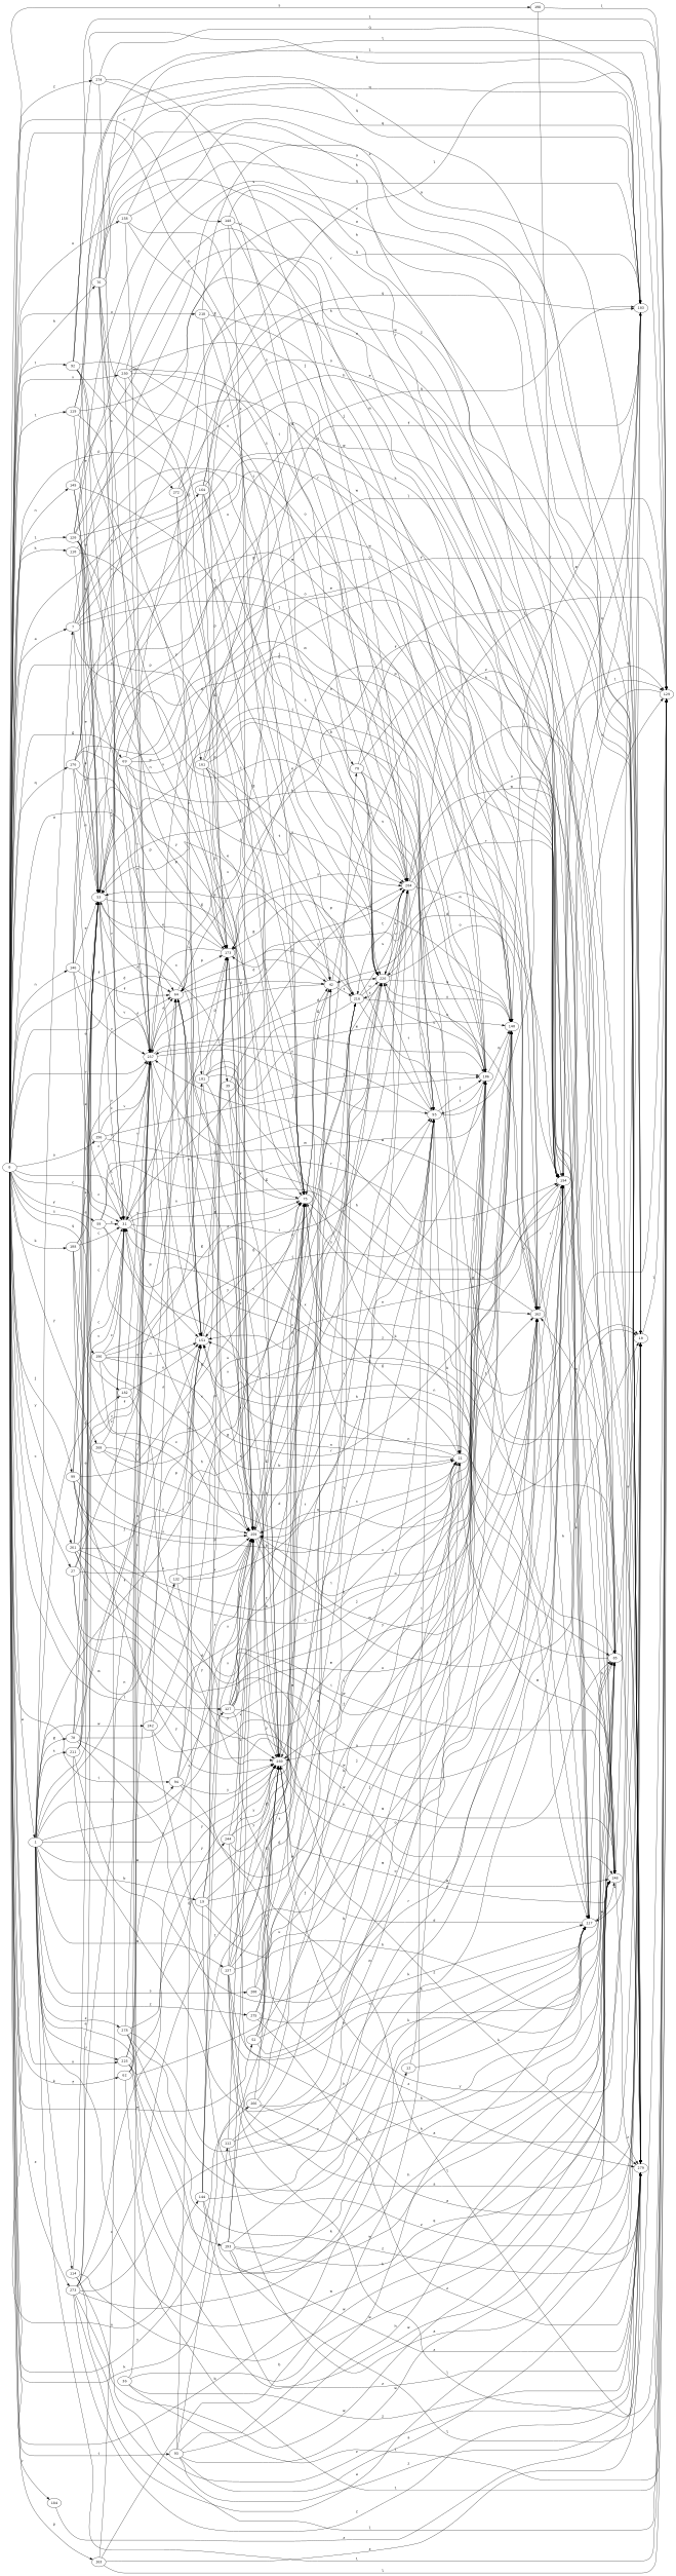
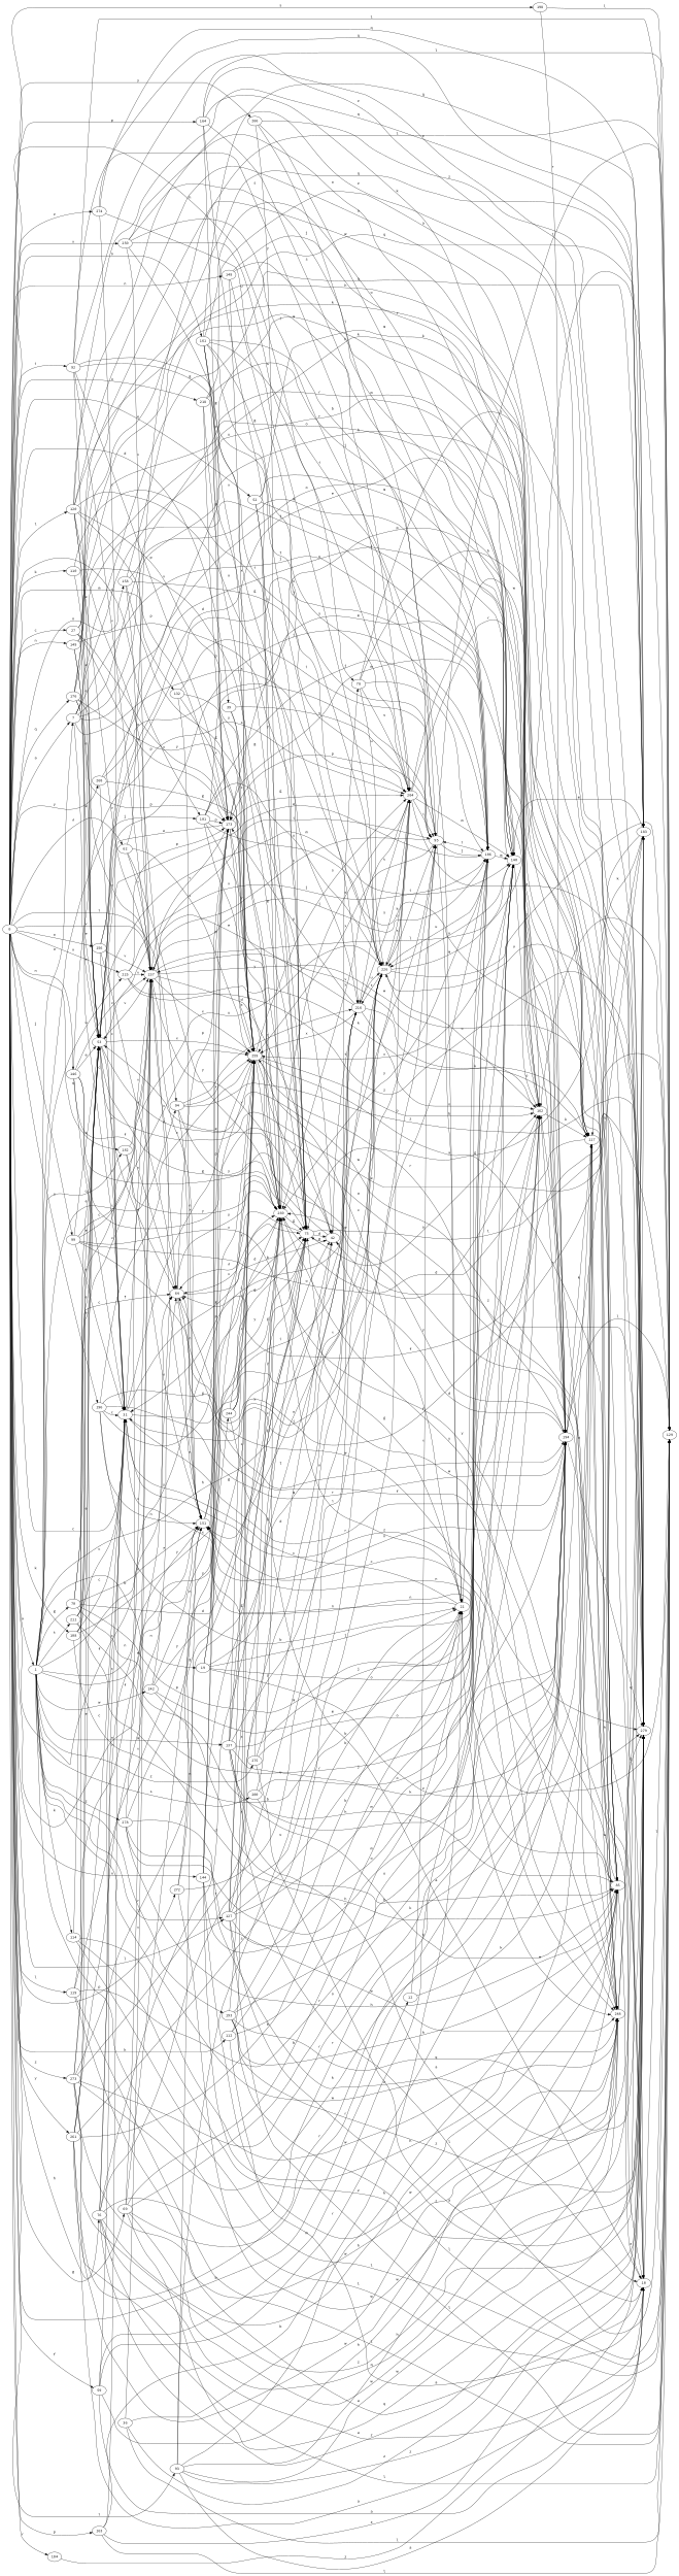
  strict digraph {
    fontname="Source Code Pro"
    rankdir=LR
    node [fontname="Source Code Pro"]
    edge [fontname="Source Code Pro"]
    0
    1
    7
    12
    27
    31
    39
    52
    59
    62
    64
    69
    76
    78
    92
    93
    94
    99
    101
    108
    110
    112
    119
    120
    127
    132
    144
    146
    148
    149
    151
    156
    158
    161
    163
    164
    n37 [label=272]
    176
    182
    184
    196
    198
    218
    225
    237
    250
    261
    266
    268
    273
    274
    19
    70
    114
    129
    137
    193
    200
    211
    242
    244
    248
    269
    275
    278
    53
    85
    106
    140
    162
    183
    194
    204
    95
    117
    173
    259
    279
    75
    36
    10
    42
    21
    226
    216
    0 -> 1 [label=a]
    0 -> 7 [label=a]
    0 -> 12 [label=b]
    0 -> 27 [label=c]
    0 -> 31 [label=c]
    0 -> 39 [label=d]
    0 -> 52 [label=e]
    0 -> 59 [label=f]
    0 -> 62 [label=f]
    0 -> 64 [label=f]
    0 -> 69 [label=g]
    0 -> 76 [label=h]
    0 -> 78 [label=h]
    0 -> 92 [label=i]
    0 -> 93 [label=i]
    0 -> 94 [label=i]
    0 -> 99 [label=j]
    0 -> 101 [label=j]
    0 -> 108 [label=k]
    0 -> 110 [label=k]
    0 -> 112 [label=k]
    0 -> 119 [label=l]
    0 -> 120 [label=l]
    0 -> 127 [label=l]
    0 -> 132 [label=m]
    0 -> 144 [label=n]
    0 -> 146 [label=n]
    0 -> 148 [label=n]
    0 -> 149 [label=n]
    0 -> 151 [label=n]
    0 -> 156 [label=o]
    0 -> 158 [label=o]
    0 -> 161 [label=o]
    0 -> 163 [label=p]
    0 -> 164 [label=p]
    0 -> n37 [label=p]
    0 -> 176 [label=q]
    0 -> 182 [label=q]
    0 -> 184 [label=r]
    0 -> 196 [label=s]
    0 -> 198 [label=s]
    0 -> 218 [label=u]
    0 -> 225 [label=u]
    0 -> 237 [label=v]
    0 -> 250 [label=x]
    0 -> 261 [label=y]
    0 -> 266 [label=y]
    0 -> 268 [label=y]
    0 -> 273 [label=z]
    0 -> 274 [label=z]
    1 -> 7 [label=a]
    1 -> 78 [label=h]
    1 -> 94 [label=i]
    1 -> 101 [label=j]
    1 -> 127 [label=l]
    1 -> 151 [label=n]
    1 -> 182 [label=q]
    1 -> 225 [label=u]
    1 -> 19 [label=b]
    1 -> 70 [label=g]
    1 -> 114 [label=k]
    1 -> 129 [label=l]
    1 -> 137 [label=m]
    1 -> 193 [label=r]
    1 -> 200 [label=s]
    1 -> 211 [label=t]
    1 -> 242 [label=w]
    1 -> 244 [label=w]
    1 -> 248 [label=w]
    1 -> 269 [label=y]
    1 -> 275 [label=z]
    1 -> 278 [label=z]
    7 -> 53 [label=e]
    7 -> 85 [label=h]
    7 -> 106 [label=j]
    7 -> 140 [label=m]
    7 -> 162 [label=o]
    7 -> 183 [label=q]
    7 -> 194 [label=r]
    7 -> 204 [label=s]
    12 -> 95 [label=i]
    12 -> 117 [label=k]
    27 -> 248 [label=w]
    27 -> 53 [label=e]
    27 -> 85 [label=h]
    27 -> 173 [label=p]
    27 -> 259 [label=x]
    31 -> 237 [label=v]
    31 -> 194 [label=r]
    31 -> 95 [label=i]
    31 -> 259 [label=x]
    31 -> 279 [label=z]
    31 -> 75 [label=g]
    39 -> 204 [label=s]
    39 -> 259 [label=x]
    39 -> 75 [label=g]
    52 -> 269 [label=y]
    52 -> 106 [label=j]
    52 -> 140 [label=m]
    52 -> 117 [label=k]
    52 -> 75 [label=g]
    59 -> 31 [label=c]
    59 -> 85 [label=h]
    59 -> 140 [label=m]
    59 -> 194 [label=r]
    59 -> 10 [label=a]
    62 -> 237 [label=v]
    62 -> 129 [label=l]
    62 -> 269 [label=y]
    62 -> 259 [label=x]
    64 -> 151 [label=n]
    64 -> 269 [label=y]
    64 -> 194 [label=r]
    64 -> 173 [label=p]
    64 -> 42 [label=d]
    69 -> 237 [label=v]
    69 -> 248 [label=w]
    69 -> 162 [label=o]
    69 -> 183 [label=q]
    69 -> 194 [label=r]
    69 -> 173 [label=p]
    69 -> 21 [label=b]
    76 -> 31 [label=c]
    76 -> 151 [label=n]
    76 -> 129 [label=l]
    76 -> 85 [label=h]
    76 -> 183 [label=q]
    76 -> 194 [label=r]
    76 -> 279 [label=z]
    76 -> 42 [label=d]
    76 -> 226 [label=u]
    78 -> 85 [label=h]
    78 -> 106 [label=j]
    78 -> 204 [label=s]
    78 -> 279 [label=z]
    78 -> 226 [label=u]
    92 -> 237 [label=v]
    92 -> 129 [label=l]
    92 -> 53 [label=e]
    92 -> 183 [label=q]
    92 -> 173 [label=p]
    92 -> 279 [label=z]
    92 -> 75 [label=g]
    92 -> 226 [label=u]
    93 -> 151 [label=n]
    93 -> 248 [label=w]
    93 -> 85 [label=h]
    93 -> 117 [label=k]
    93 -> 279 [label=z]
    93 -> 10 [label=a]
    93 -> 226 [label=u]
    94 -> 151 [label=n]
    94 -> 269 [label=y]
    94 -> 259 [label=x]
    94 -> 279 [label=z]
    94 -> 216 [label=t]
    99 -> 31 [label=c]
    99 -> 248 [label=w]
    99 -> 53 [label=e]
    99 -> 162 [label=o]
    99 -> 259 [label=x]
    99 -> 21 [label=b]
    99 -> 226 [label=u]
    101 -> 269 [label=y]
    101 -> 106 [label=j]
    101 -> 140 [label=m]
    101 -> 117 [label=k]
    101 -> 173 [label=p]
    101 -> 259 [label=x]
    101 -> 226 [label=u]
    108 -> 31 [label=c]
    108 -> 237 [label=v]
    108 -> 269 [label=y]
    108 -> 53 [label=e]
    108 -> 21 [label=b]
    110 -> 53 [label=e]
    110 -> 95 [label=i]
    110 -> 42 [label=d]
    112 -> 140 [label=m]
    112 -> 259 [label=x]
    112 -> 10 [label=a]
    112 -> 21 [label=b]
    119 -> 129 [label=l]
    119 -> 269 [label=y]
    119 -> 53 [label=e]
    119 -> 194 [label=r]
    119 -> 10 [label=a]
    120 -> 151 [label=n]
    120 -> 237 [label=v]
    120 -> 53 [label=e]
    120 -> 140 [label=m]
    120 -> 183 [label=q]
    120 -> 173 [label=p]
    120 -> 259 [label=x]
    120 -> 279 [label=z]
    120 -> 10 [label=a]
    120 -> 226 [label=u]
    127 -> 129 [label=l]
    127 -> 106 [label=j]
    127 -> 140 [label=m]
    127 -> 162 [label=o]
    127 -> 259 [label=x]
    127 -> 279 [label=z]
    127 -> 75 [label=g]
    127 -> 42 [label=d]
    127 -> 21 [label=b]
    132 -> 151 [label=n]
    132 -> 269 [label=y]
    132 -> 95 [label=i]
    132 -> 259 [label=x]
    144 -> 248 [label=w]
    144 -> 85 [label=h]
    144 -> 162 [label=o]
    144 -> 173 [label=p]
    144 -> 259 [label=x]
    144 -> 216 [label=t]
    146 -> 31 [label=c]
    146 -> 64 [label=f]
    146 -> 237 [label=v]
    146 -> 248 [label=w]
    146 -> 53 [label=e]
    146 -> 204 [label=s]
    146 -> 10 [label=a]
    148 -> 140 [label=m]
    148 -> 194 [label=r]
    148 -> 204 [label=s]
    148 -> 259 [label=x]
    149 -> 237 [label=v]
    149 -> 53 [label=e]
    149 -> 183 [label=q]
    149 -> 117 [label=k]
    149 -> 216 [label=t]
    151 -> 173 [label=p]
    151 -> 75 [label=g]
    156 -> 31 [label=c]
    156 -> 64 [label=f]
    156 -> 237 [label=v]
    156 -> 85 [label=h]
    156 -> 106 [label=j]
    158 -> 237 [label=v]
    158 -> 183 [label=q]
    158 -> 204 [label=s]
    158 -> 117 [label=k]
    158 -> 75 [label=g]
    161 -> 162 [label=o]
    161 -> 183 [label=q]
    161 -> 95 [label=i]
    161 -> 173 [label=p]
    161 -> 259 [label=x]
    161 -> 75 [label=g]
    161 -> 21 [label=b]
    161 -> 226 [label=u]
    161 -> 216 [label=t]
    163 -> 31 [label=c]
    163 -> 129 [label=l]
    163 -> 279 [label=z]
    163 -> 21 [label=b]
    164 -> 129 [label=l]
    164 -> 204 [label=s]
    164 -> 117 [label=k]
    164 -> 173 [label=p]
    164 -> 279 [label=z]
    164 -> 75 [label=g]
    n37 -> 151 [label=n]
    n37 -> 248 [label=w]
    n37 -> 75 [label=g]
    n37 -> 226 [label=u]
    176 -> 31 [label=c]
    176 -> 269 [label=y]
    176 -> 53 [label=e]
    176 -> 106 [label=j]
    176 -> 162 [label=o]
    176 -> 194 [label=r]
    176 -> 173 [label=p]
    182 -> 151 [label=n]
    182 -> 237 [label=v]
    182 -> 269 [label=y]
    184 -> 279 [label=z]
    196 -> 31 [label=c]
    196 -> 151 [label=n]
    196 -> 106 [label=j]
    196 -> 194 [label=r]
    196 -> 259 [label=x]
    196 -> 75 [label=g]
    196 -> 21 [label=b]
    198 -> 129 [label=l]
    198 -> 194 [label=r]
    218 -> 106 [label=j]
    218 -> 173 [label=p]
    218 -> 75 [label=g]
    218 -> 10 [label=a]
    225 -> 237 [label=v]
    225 -> 106 [label=j]
    225 -> 117 [label=k]
    225 -> 173 [label=p]
    225 -> 279 [label=z]
    237 -> 64 [label=f]
    237 -> 151 [label=n]
    237 -> 129 [label=l]
    237 -> 248 [label=w]
    237 -> 106 [label=j]
    237 -> 95 [label=i]
    237 -> 259 [label=x]
    237 -> 42 [label=d]
    250 -> 237 [label=v]
    250 -> 106 [label=j]
    250 -> 162 [label=o]
    250 -> 204 [label=s]
    250 -> 95 [label=i]
    250 -> 75 [label=g]
    261 -> 31 [label=c]
    261 -> 237 [label=v]
    261 -> 248 [label=w]
    261 -> 53 [label=e]
    261 -> 194 [label=r]
    261 -> 204 [label=s]
    261 -> 10 [label=a]
    261 -> 21 [label=b]
    266 -> 269 [label=y]
    266 -> 140 [label=m]
    266 -> 95 [label=i]
    266 -> 279 [label=z]
    268 -> 31 [label=c]
    268 -> 162 [label=o]
    268 -> 95 [label=i]
    268 -> 75 [label=g]
    273 -> 64 [label=f]
    273 -> 248 [label=w]
    273 -> 53 [label=e]
    273 -> 194 [label=r]
    273 -> 117 [label=k]
    273 -> 279 [label=z]
    273 -> 75 [label=g]
    273 -> 10 [label=a]
    273 -> 216 [label=t]
    274 -> 31 [label=c]
    274 -> 183 [label=q]
    274 -> 204 [label=s]
    274 -> 226 [label=u]
    19 -> 106 [label=j]
    19 -> 162 [label=o]
    19 -> 173 [label=p]
    19 -> 259 [label=x]
    19 -> 279 [label=z]
    19 -> 226 [label=m]
    70 -> 64 [label=f]
    70 -> 151 [label=n]
    70 -> 53 [label=e]
    70 -> 85 [label=h]
    70 -> 140 [label=m]
    70 -> 42 [label=d]
    114 -> 129 [label=l]
    114 -> 248 [label=w]
    114 -> 53 [label=e]
    114 -> 279 [label=z]
    129 -> 64 [label=f]
    129 -> 151 [label=n]
    129 -> 162 [label=o]
    137 -> 129 [label=l]
    137 -> 269 [label=y]
    137 -> 85 [label=h]
    137 -> 106 [label=j]
    137 -> 95 [label=i]
    137 -> 117 [label=k]
    137 -> 259 [label=x]
    137 -> 75 [label=g]
    137 -> 10 [label=a]
    193 -> 129 [label=l]
    193 -> 85 [label=h]
    193 -> 183 [label=q]
    193 -> 117 [label=k]
    193 -> 259 [label=x]
    193 -> 279 [label=z]
    193 -> 21 [label=b]
    200 -> 269 [label=y]
    200 -> 162 [label=o]
    200 -> 194 [label=r]
    211 -> 31 [label=c]
    211 -> 237 [label=v]
    211 -> 53 [label=e]
    211 -> 85 [label=h]
    211 -> 194 [label=r]
    242 -> 64 [label=f]
    242 -> 85 [label=h]
    242 -> 140 [label=m]
-   108 -> 259 [label=x]
+   242 -> 259 [label=x]
    242 -> 75 [label=g]
    244 -> 269 [label=y]
    244 -> 95 [label=i]
    244 -> 259 [label=x]
    244 -> 75 [label=g]
    244 -> 10 [label=a]
    248 -> 269 [label=y]
    248 -> 183 [label=q]
    248 -> 279 [label=z]
    269 -> 64 [label=f]
    269 -> 248 [label=w]
    269 -> 204 [label=s]
    269 -> 75 [label=g]
    275 -> 269 [label=y]
    275 -> 162 [label=o]
    275 -> 10 [label=a]
    275 -> 226 [label=u]
    278 -> 237 [label=v]
    278 -> 248 [label=w]
    278 -> 269 [label=y]
    278 -> 85 [label=h]
    278 -> 194 [label=r]
    278 -> 279 [label=z]
    53 -> 31 [label=c]
    53 -> 64 [label=f]
    53 -> 237 [label=v]
    53 -> 248 [label=w]
    53 -> 106 [label=j]
    53 -> 140 [label=m]
    53 -> 259 [label=x]
    53 -> 75 [label=g]
    85 -> 31 [label=c]
    85 -> 64 [label=f]
    85 -> 151 [label=n]
    85 -> 162 [label=o]
    85 -> 10 [label=a]
    106 -> 269 [label=y]
    106 -> 53 [label=e]
    106 -> 140 [label=m]
    106 -> 95 [label=i]
    106 -> 226 [label=u]
    140 -> 162 [label=o]
    140 -> 259 [label=x]
    140 -> 226 [label=u]
    162 -> 237 [label=v]
    162 -> 194 [label=r]
    162 -> 117 [label=k]
    183 -> 64 [label=f]
    183 -> 140 [label=m]
    183 -> 117 [label=k]
    183 -> 75 [label=g]
    194 -> 151 [label=n]
    194 -> 129 [label=l]
    194 -> 269 [label=y]
    194 -> 53 [label=e]
    194 -> 183 [label=q]
    194 -> 117 [label=k]
    194 -> 173 [label=p]
    194 -> 279 [label=z]
    194 -> 42 [label=d]
    204 -> 31 [label=c]
    204 -> 248 [label=w]
    204 -> 269 [label=y]
    204 -> 140 [label=m]
    204 -> 194 [label=r]
    204 -> 95 [label=i]
    204 -> 279 [label=z]
    204 -> 226 [label=u]
    204 -> 216 [label=t]
    95 -> 237 [label=v]
    95 -> 129 [label=l]
    95 -> 106 [label=j]
    95 -> 173 [label=p]
    95 -> 259 [label=x]
    95 -> 21 [label=b]
    117 -> 248 [label=w]
    117 -> 269 [label=d]
    117 -> 85 [label=h]
    173 -> 237 [label=v]
    173 -> 269 [label=y]
    173 -> 53 [label=e]
    173 -> 140 [label=m]
    173 -> 204 [label=s]
    173 -> 259 [label=x]
    259 -> 269 [label=y]
    259 -> 162 [label=o]
    259 -> 194 [label=r]
    259 -> 204 [label=s]
    259 -> 10 [label=a]
    259 -> 42 [label=d]
    279 -> 53 [label=e]
    279 -> 226 [label=u]
    75 -> 64 [label=f]
    75 -> 129 [label=l]
    75 -> 162 [label=o]
    75 -> 42 [label=d]
    36 -> 237 [label=v]
    36 -> 129 [label=l]
    36 -> 248 [label=w]
    36 -> 279 [label=z]
    10 -> 129 [label=l]
    10 -> 269 [label=y]
    42 -> 237 [label=v]
    42 -> 53 [label=e]
    42 -> 279 [label=z]
    42 -> 75 [label=g]
    42 -> 216 [label=t]
    21 -> 31 [label=c]
    21 -> 151 [label=n]
    21 -> 248 [label=w]
    21 -> 106 [label=j]
    21 -> 259 [label=x]
    21 -> 75 [label=g]
    226 -> 151 [label=n]
    226 -> 129 [label=l]
    226 -> 140 [label=m]
    226 -> 162 [label=o]
    226 -> 204 [label=s]
    226 -> 95 [label=i]
    226 -> 216 [label=t]
    216 -> 31 [label=c]
    216 -> 53 [label=e]
    216 -> 162 [label=o]
    216 -> 204 [label=s]
    216 -> 117 [label=k]
    216 -> 173 [label=p]
    216 -> 259 [label=x]
    216 -> 226 [label=u]
  }
